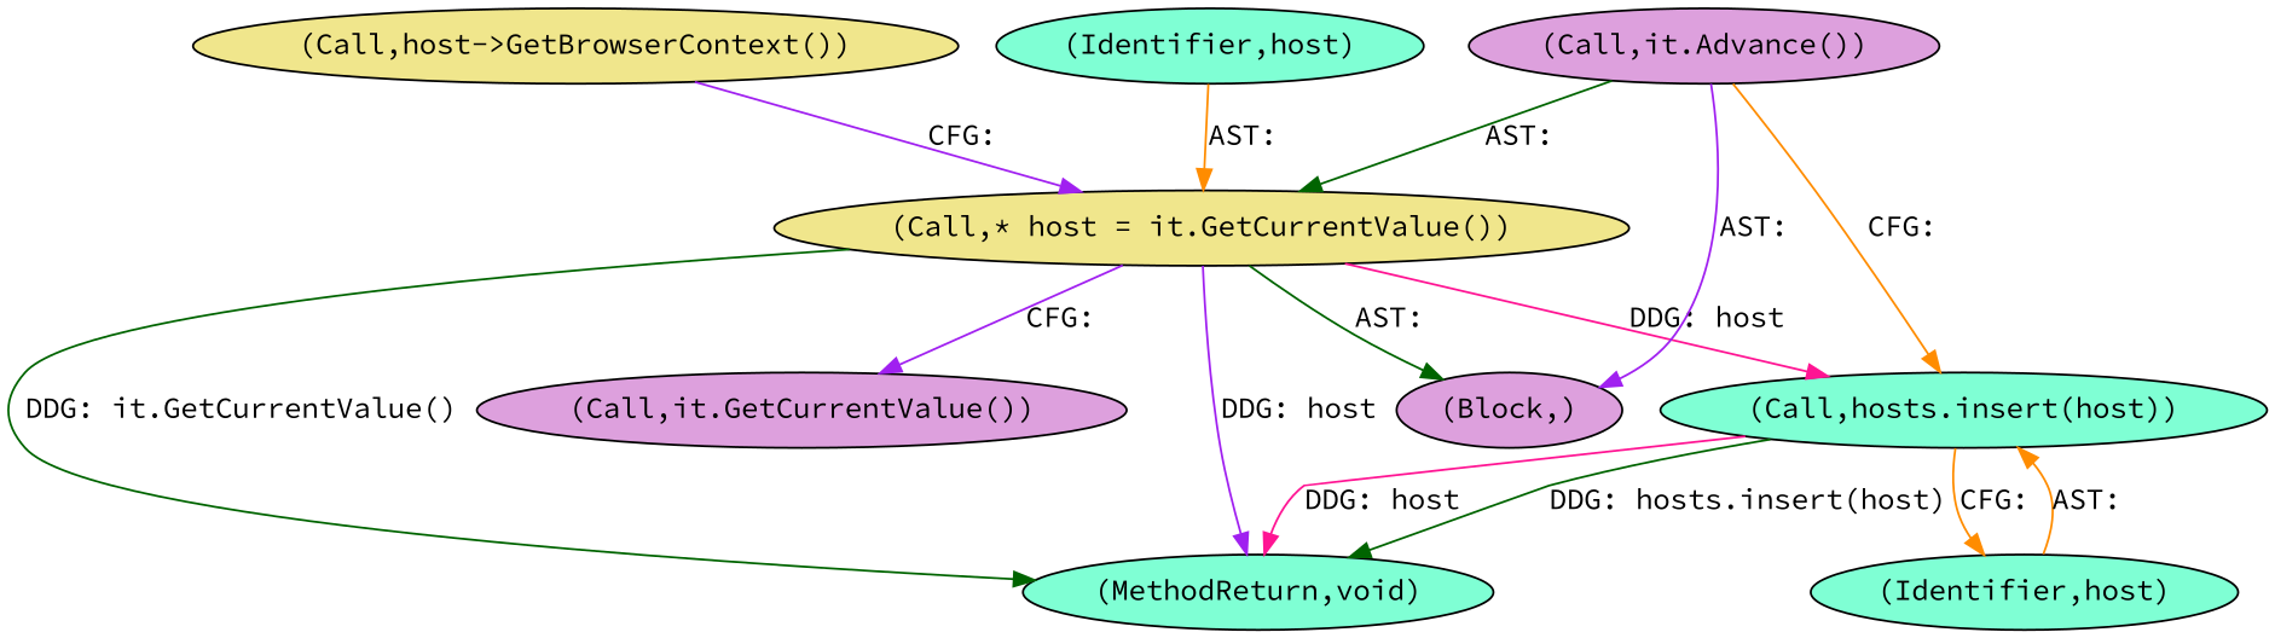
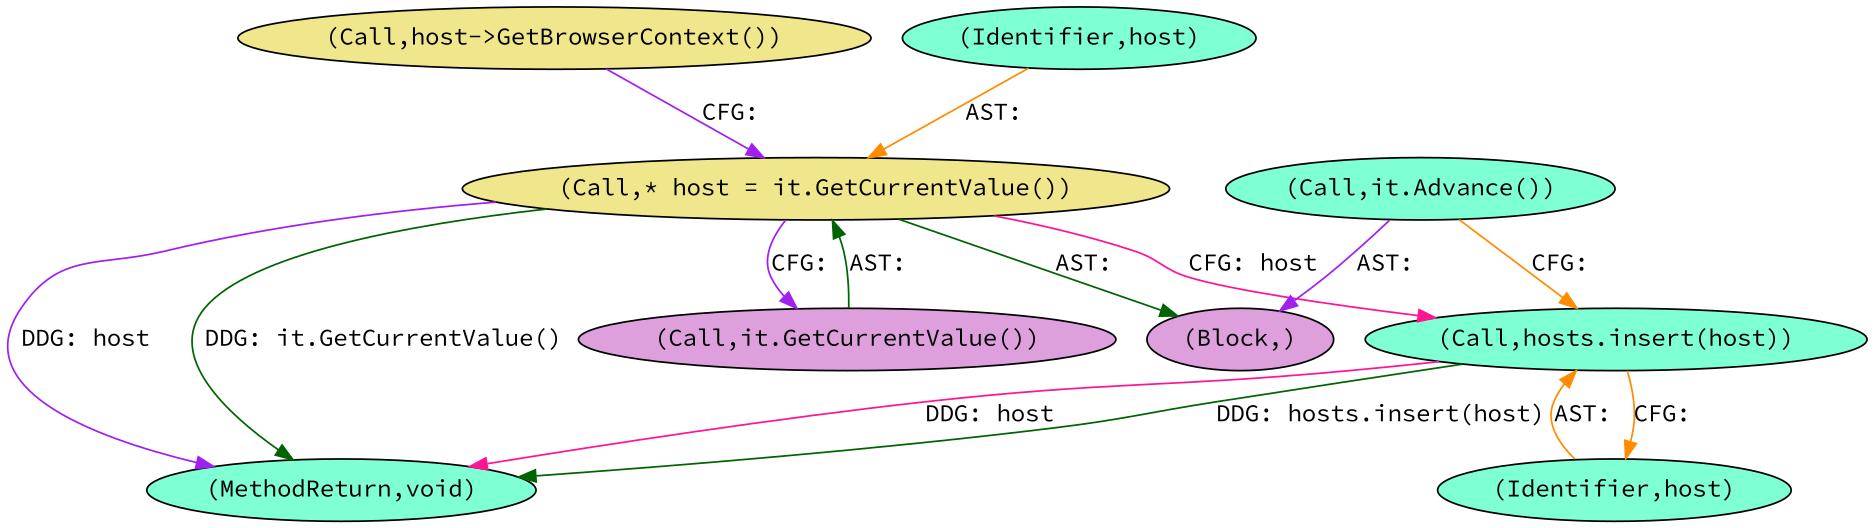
  digraph {
    fontname="Source Code Pro"
    node [fillcolor=aquamarine fontname="Source Code Pro" style=filled]
    edge [color=darkgreen fontname="Source Code Pro"]
    n1 [label="(Call,hosts.insert(host))"]
    n2 [label="(MethodReturn,void)"]
    n3 [label="(Identifier,host)"]
    n4 [fillcolor=plum label="(Block,)"]
    n5 [fillcolor=khaki label="(Call,* host = it.GetCurrentValue())"]
    n6 [fillcolor=plum label="(Call,it.GetCurrentValue())"]
    n7 [fillcolor=khaki label="(Call,host->GetBrowserContext())"]
    n8 [label="(Identifier,host)"]
-   n9 [fillcolor=plum label="(Call,it.Advance())"]
+   n9 [label="(Call,it.Advance())"]
    n1 -> n2 [color=deeppink label="DDG: host"]
    n1 -> n2 [label="DDG: hosts.insert(host)"]
    n1 -> n3 [color=darkorange label="CFG: "]
    n3 -> n1 [color=darkorange label="AST: "]
-   n5 -> n1 [color=deeppink label="DDG: host"]
+   n5 -> n1 [color=deeppink label="CFG: host"]
    n5 -> n2 [color=purple label="DDG: host"]
    n5 -> n2 [label="DDG: it.GetCurrentValue()"]
    n5 -> n4 [label="AST: "]
    n5 -> n6 [color=purple label="CFG: "]
-   n9 -> n5 [label="AST: "]
+   n6 -> n5 [label="AST: "]
    n7 -> n5 [color=purple label="CFG: "]
    n8 -> n5 [color=darkorange label="AST: "]
    n9 -> n1 [color=darkorange label="CFG: "]
    n9 -> n4 [color=purple label="AST: "]
  }
